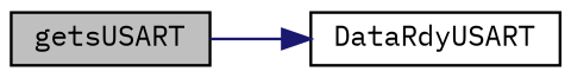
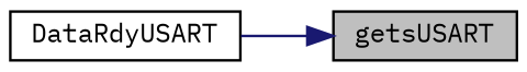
  digraph {
    rankdir=LR
    fontname="IBM Plex Mono"
    node [color=black fontname="IBM Plex Mono" fontsize=10 shape=record style=filled]
    n1 [fillcolor=grey75 fontcolor=black height=0.2 label=getsUSART width=0.4]
    n2 [fillcolor=white height=0.2 label=DataRdyUSART width=0.4]
-   n1 -> n2 [color=midnightblue fontname="IBM Plex Mono" fontsize=10 labelfontname=Helvetica labelfontsize=10 style=solid]
+   n2 -> n1 [color=midnightblue fontname="IBM Plex Mono" fontsize=10 labelfontname=Helvetica labelfontsize=10 style=solid]
  }
